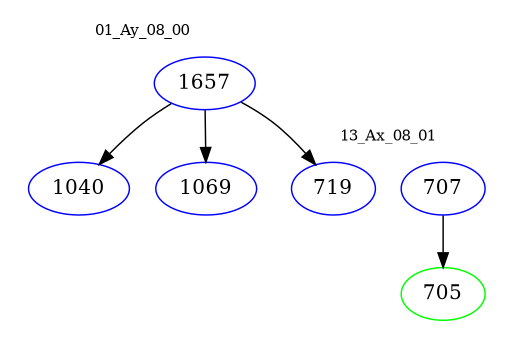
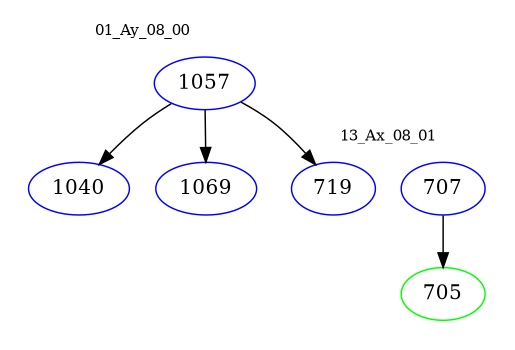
  digraph {
    node [color=blue]
    edge [color=black]
-   n1 [label=1657]
+   n1 [label=1057]
    n2 [label=1040]
    n3 [label=1069]
    n4 [label=707]
    n5 [color=green label=705]
    n6 [label=719]
    subgraph cluster_1 {
      color=white
      fontsize=10
      label="01_Ay_08_00"
      n1
      n2
      n3
    }
    subgraph cluster_2 {
      color=white
      fontsize=10
      label="13_Ax_08_01"
      n4
      n5
      n6
    }
    n1 -> n2
    n1 -> n3
    n1 -> n6
    n4 -> n5
  }
